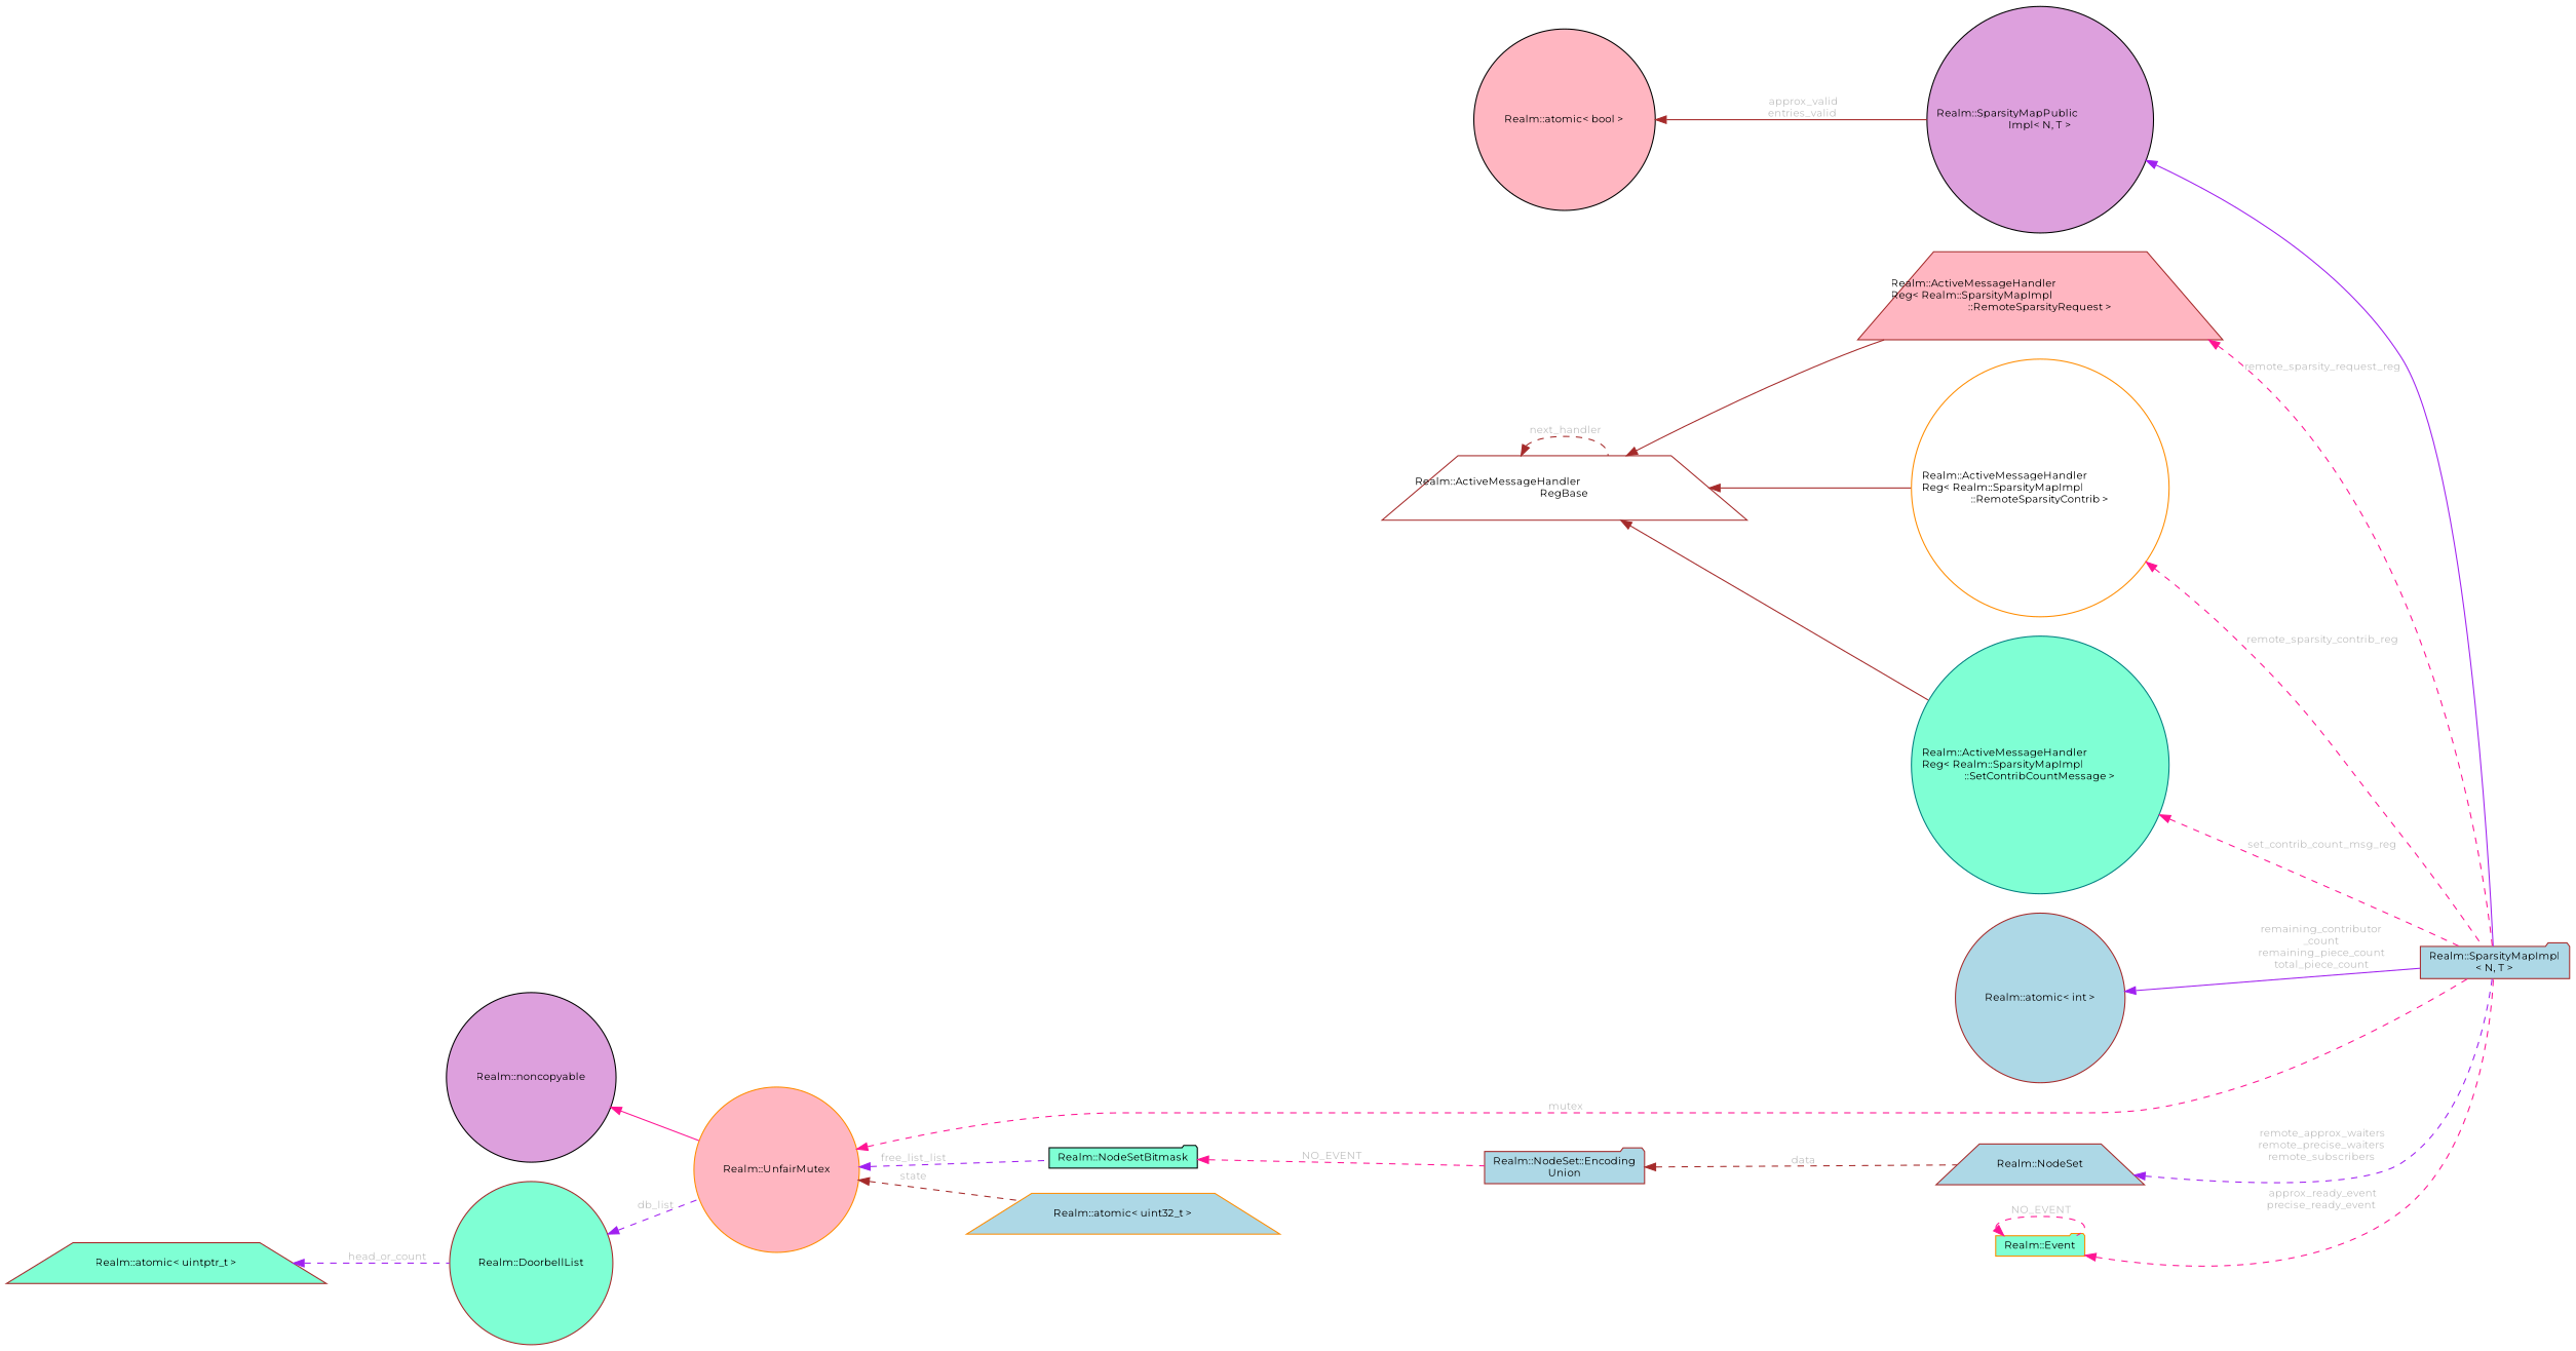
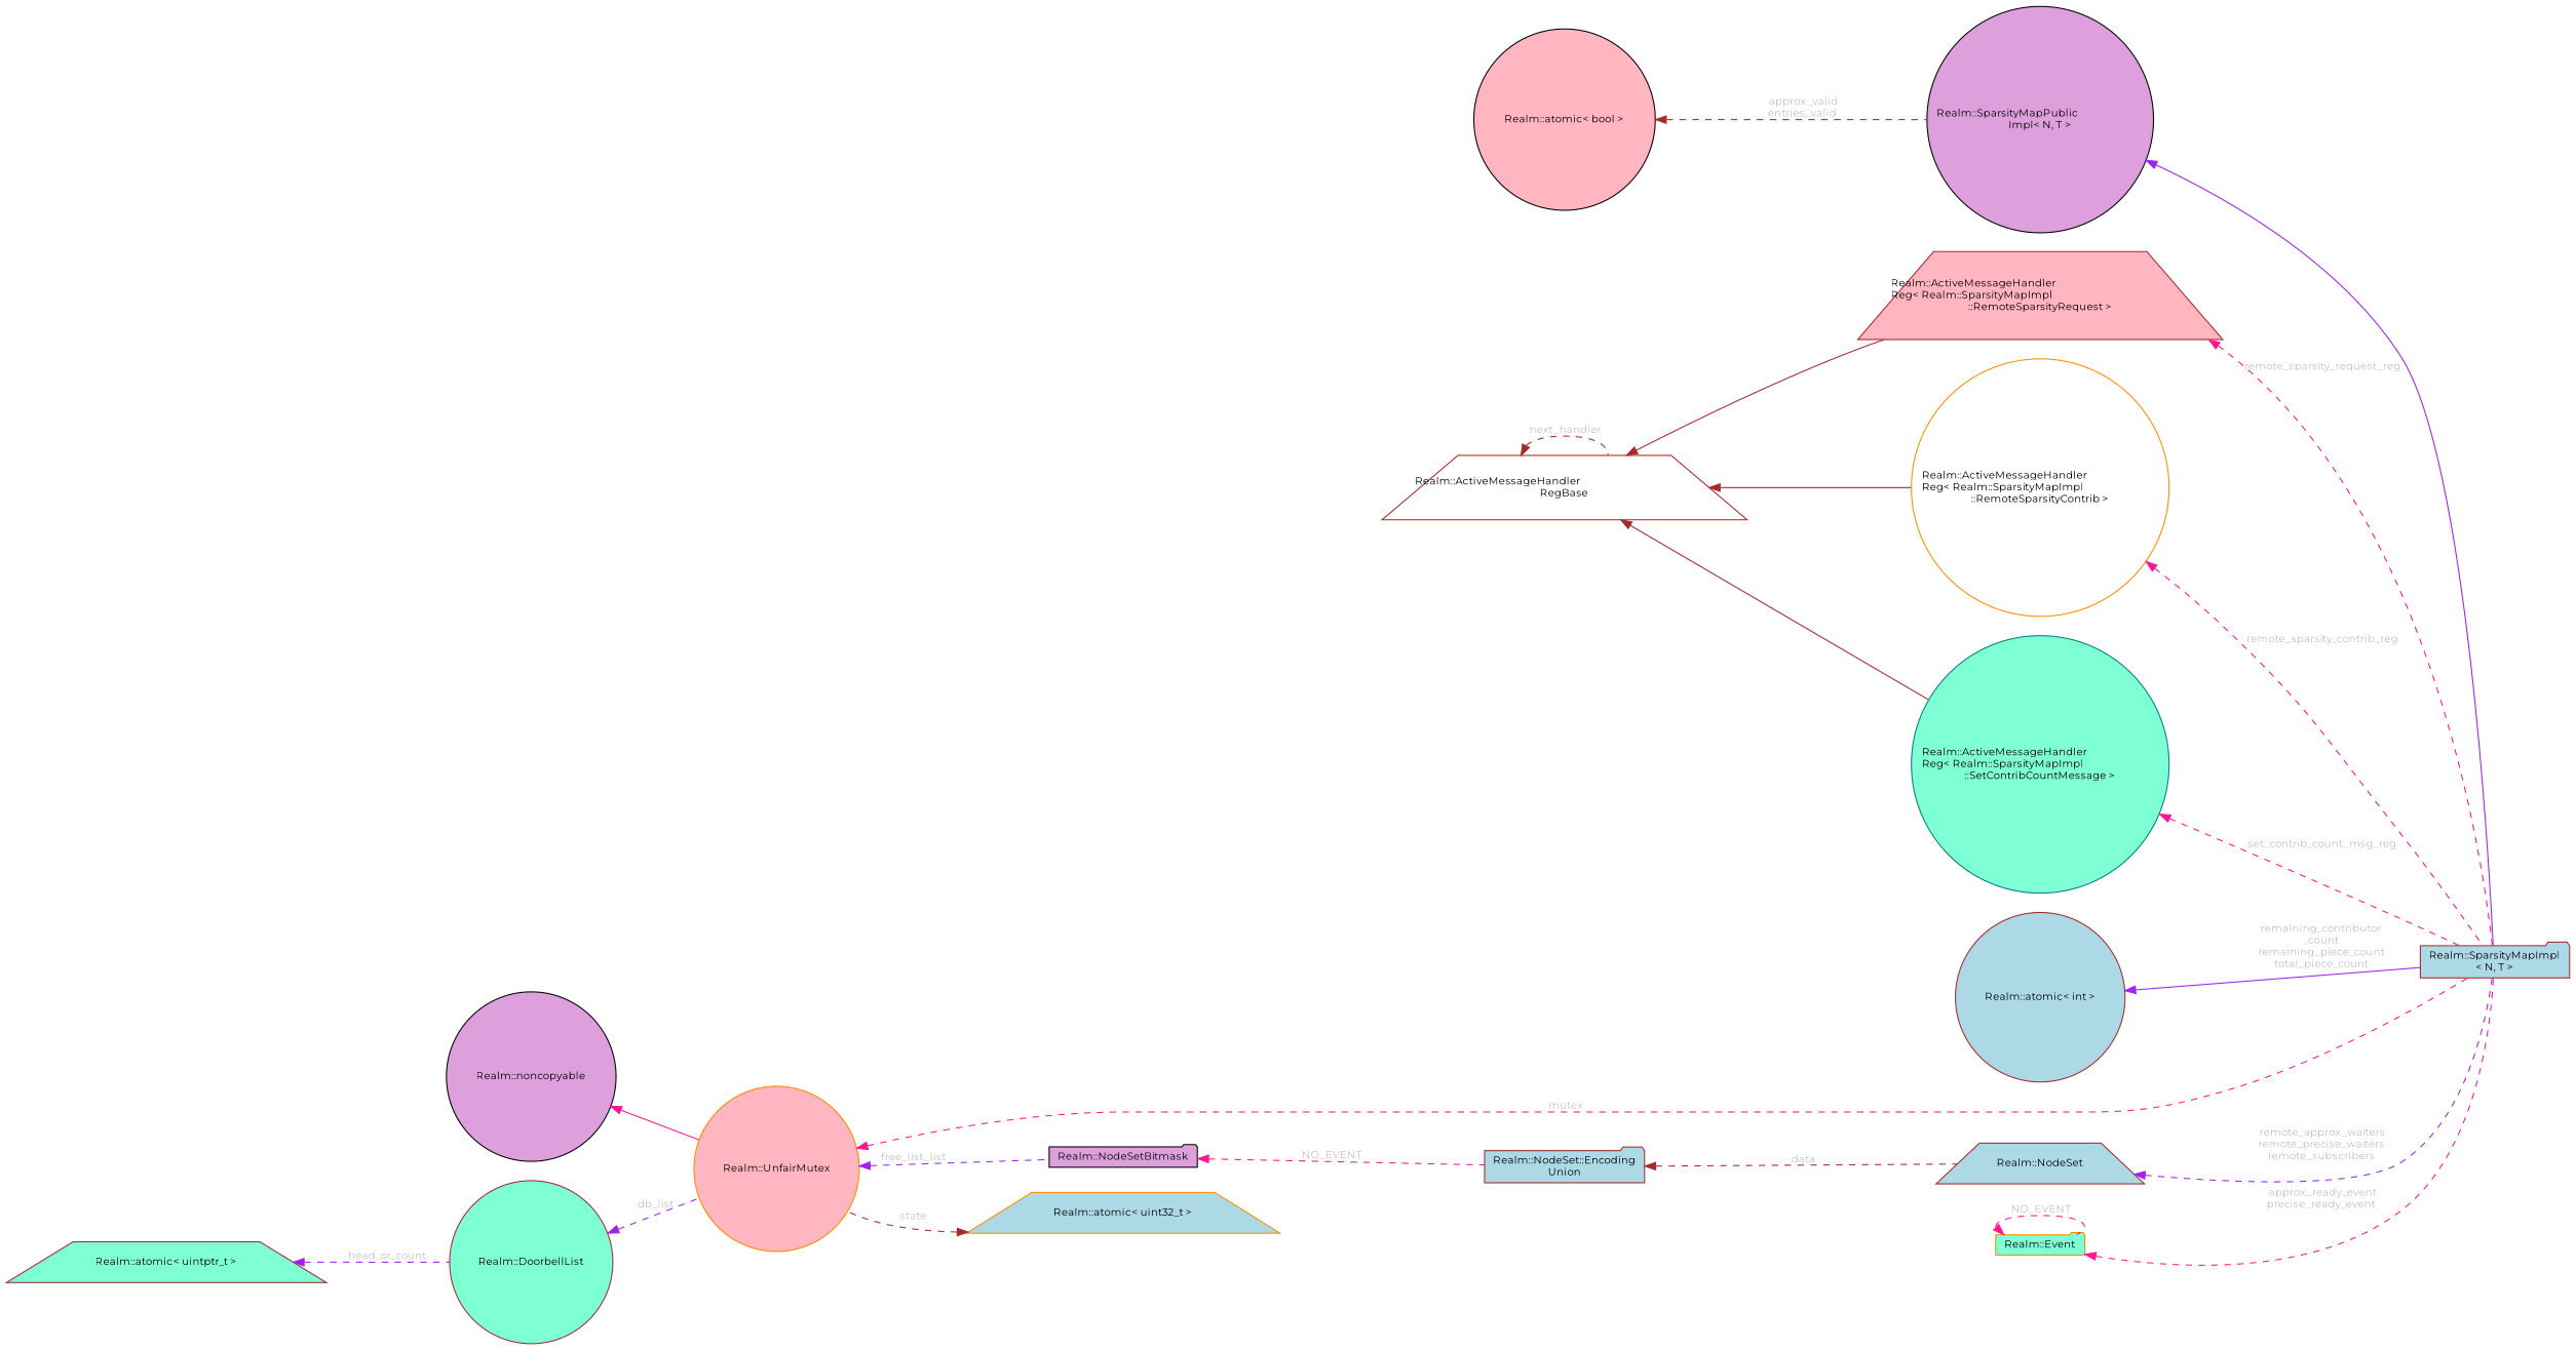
  digraph {
    fontname=Montserrat
    rankdir=LR
    node [color=brown fillcolor=lightblue fontname=Montserrat fontsize=10 shape=circle style=filled]
    edge [color=deeppink dir=back fontname=Montserrat fontsize=10 labelfontname=Helvetica labelfontsize=10 style=dashed fontcolor=grey]
    n1 [fontcolor=black height=0.2 label="Realm::SparsityMapImpl\l\< N, T \>" shape=folder width=0.4]
    n2 [color=black fillcolor=plum height=0.2 label="Realm::SparsityMapPublic\lImpl\< N, T \>" width=0.4]
    n3 [color=black fillcolor=lightpink height=0.2 label="Realm::atomic\< bool \>" width=0.4]
    n4 [fillcolor=lightpink height=0.2 label="Realm::ActiveMessageHandler\lReg\< Realm::SparsityMapImpl\l::RemoteSparsityRequest \>" shape=trapezium width=0.4]
    n5 [fillcolor=white height=0.2 label="Realm::ActiveMessageHandler\lRegBase" shape=trapezium width=0.4]
    n6 [color=darkorange fillcolor=white height=0.2 label="Realm::ActiveMessageHandler\lReg\< Realm::SparsityMapImpl\l::RemoteSparsityContrib \>" width=0.4]
    n7 [color=teal fillcolor=aquamarine height=0.2 label="Realm::ActiveMessageHandler\lReg\< Realm::SparsityMapImpl\l::SetContribCountMessage \>" width=0.4]
    n8 [height=0.2 label="Realm::atomic\< int \>" width=0.4]
    n9 [color=darkorange fillcolor=lightpink height=0.2 label="Realm::UnfairMutex" width=0.4]
-   n10 [color=black fillcolor=aquamarine height=0.2 label="Realm::NodeSetBitmask" shape=folder width=0.4]
+   n10 [color=black fillcolor=plum height=0.2 label="Realm::NodeSetBitmask" shape=folder width=0.4]
    n11 [height=0.2 label="Realm::NodeSet::Encoding\lUnion" shape=folder width=0.4]
    n12 [color=black fillcolor=plum height=0.2 label="Realm::noncopyable" width=0.4]
    n13 [color=darkorange height=0.2 label="Realm::atomic\< uint32_t \>" shape=trapezium width=0.4]
    n14 [fillcolor=aquamarine height=0.2 label="Realm::DoorbellList" width=0.4]
    n15 [fillcolor=aquamarine height=0.2 label="Realm::atomic\< uintptr_t \>" shape=trapezium width=0.4]
    n16 [color=darkorange fillcolor=aquamarine height=0.2 label="Realm::Event" shape=folder width=0.4]
    n17 [height=0.2 label="Realm::NodeSet" shape=trapezium width=0.4]
    n2 -> n1 [color=purple style=solid fontcolor=""]
-   n3 -> n2 [color=brown label=" approx_valid\nentries_valid" style=solid]
+   n3 -> n2 [color=brown label=" approx_valid\nentries_valid"]
    n4 -> n1 [label=" remote_sparsity_request_reg"]
    n5 -> n4 [color=brown style=solid fontcolor=""]
    n5 -> n5 [color=brown label=" next_handler"]
    n5 -> n6 [color=brown style=solid fontcolor=""]
    n5 -> n7 [color=brown style=solid fontcolor=""]
    n6 -> n1 [label=" remote_sparsity_contrib_reg"]
    n7 -> n1 [label=" set_contrib_count_msg_reg"]
    n8 -> n1 [color=purple label=" remaining_contributor\l_count\nremaining_piece_count\ntotal_piece_count" style=solid]
    n9 -> n1 [label=" mutex"]
    n9 -> n10 [color=purple label=" free_list_list"]
    n10 -> n11 [label=" NO_EVENT"]
    n11 -> n17 [color=brown label=" data"]
    n12 -> n9 [style=solid fontcolor=""]
-   n9 -> n13 [color=brown label=" state"]
+   n13 -> n9 [color=brown label=" state"]
    n14 -> n9 [color=purple label=" db_list"]
    n15 -> n14 [color=purple label=" head_or_count"]
    n16 -> n1 [label=" approx_ready_event\nprecise_ready_event"]
    n16 -> n16 [label=" NO_EVENT"]
    n17 -> n1 [color=purple label=" remote_approx_waiters\nremote_precise_waiters\nremote_subscribers"]
  }
